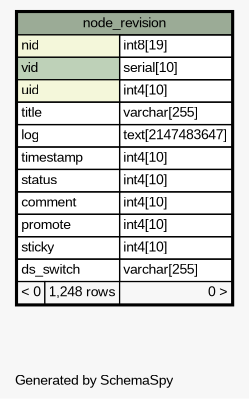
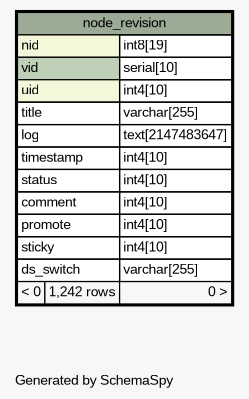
  digraph {
    bgcolor="#f7f7f7"
    fontname="Liberation Sans"
    fontsize=11
    label="\nGenerated by SchemaSpy"
    labeljust=l
    nodesep=0.18
    rankdir=RL
    ranksep=0.46
-   n1 [fontname="Liberation Sans" fontsize=11 label=<     <TABLE BORDER="2" CELLBORDER="1" CELLSPACING="0" BGCOLOR="#ffffff">       <TR><TD COLSPAN="3" BGCOLOR="#9bab96" ALIGN="CENTER">node_revision</TD></TR>       <TR><TD PORT="nid" COLSPAN="2" BGCOLOR="#f4f7da" ALIGN="LEFT">nid</TD><TD PORT="nid.type" ALIGN="LEFT">int8[19]</TD></TR>       <TR><TD PORT="vid" COLSPAN="2" BGCOLOR="#bed1b8" ALIGN="LEFT">vid</TD><TD PORT="vid.type" ALIGN="LEFT">serial[10]</TD></TR>       <TR><TD PORT="uid" COLSPAN="2" BGCOLOR="#f4f7da" ALIGN="LEFT">uid</TD><TD PORT="uid.type" ALIGN="LEFT">int4[10]</TD></TR>       <TR><TD PORT="title" COLSPAN="2" ALIGN="LEFT">title</TD><TD PORT="title.type" ALIGN="LEFT">varchar[255]</TD></TR>       <TR><TD PORT="log" COLSPAN="2" ALIGN="LEFT">log</TD><TD PORT="log.type" ALIGN="LEFT">text[2147483647]</TD></TR>       <TR><TD PORT="timestamp" COLSPAN="2" ALIGN="LEFT">timestamp</TD><TD PORT="timestamp.type" ALIGN="LEFT">int4[10]</TD></TR>       <TR><TD PORT="status" COLSPAN="2" ALIGN="LEFT">status</TD><TD PORT="status.type" ALIGN="LEFT">int4[10]</TD></TR>       <TR><TD PORT="comment" COLSPAN="2" ALIGN="LEFT">comment</TD><TD PORT="comment.type" ALIGN="LEFT">int4[10]</TD></TR>       <TR><TD PORT="promote" COLSPAN="2" ALIGN="LEFT">promote</TD><TD PORT="promote.type" ALIGN="LEFT">int4[10]</TD></TR>       <TR><TD PORT="sticky" COLSPAN="2" ALIGN="LEFT">sticky</TD><TD PORT="sticky.type" ALIGN="LEFT">int4[10]</TD></TR>       <TR><TD PORT="ds_switch" COLSPAN="2" ALIGN="LEFT">ds_switch</TD><TD PORT="ds_switch.type" ALIGN="LEFT">varchar[255]</TD></TR>       <TR><TD ALIGN="LEFT" BGCOLOR="#f7f7f7">&lt; 0</TD><TD ALIGN="RIGHT" BGCOLOR="#f7f7f7">1,248 rows</TD><TD ALIGN="RIGHT" BGCOLOR="#f7f7f7">0 &gt;</TD></TR>     </TABLE>> shape=plaintext]
+   n1 [fontname="Liberation Sans" fontsize=11 label=<     <TABLE BORDER="2" CELLBORDER="1" CELLSPACING="0" BGCOLOR="#ffffff">       <TR><TD COLSPAN="3" BGCOLOR="#9bab96" ALIGN="CENTER">node_revision</TD></TR>       <TR><TD PORT="nid" COLSPAN="2" BGCOLOR="#f4f7da" ALIGN="LEFT">nid</TD><TD PORT="nid.type" ALIGN="LEFT">int8[19]</TD></TR>       <TR><TD PORT="vid" COLSPAN="2" BGCOLOR="#bed1b8" ALIGN="LEFT">vid</TD><TD PORT="vid.type" ALIGN="LEFT">serial[10]</TD></TR>       <TR><TD PORT="uid" COLSPAN="2" BGCOLOR="#f4f7da" ALIGN="LEFT">uid</TD><TD PORT="uid.type" ALIGN="LEFT">int4[10]</TD></TR>       <TR><TD PORT="title" COLSPAN="2" ALIGN="LEFT">title</TD><TD PORT="title.type" ALIGN="LEFT">varchar[255]</TD></TR>       <TR><TD PORT="log" COLSPAN="2" ALIGN="LEFT">log</TD><TD PORT="log.type" ALIGN="LEFT">text[2147483647]</TD></TR>       <TR><TD PORT="timestamp" COLSPAN="2" ALIGN="LEFT">timestamp</TD><TD PORT="timestamp.type" ALIGN="LEFT">int4[10]</TD></TR>       <TR><TD PORT="status" COLSPAN="2" ALIGN="LEFT">status</TD><TD PORT="status.type" ALIGN="LEFT">int4[10]</TD></TR>       <TR><TD PORT="comment" COLSPAN="2" ALIGN="LEFT">comment</TD><TD PORT="comment.type" ALIGN="LEFT">int4[10]</TD></TR>       <TR><TD PORT="promote" COLSPAN="2" ALIGN="LEFT">promote</TD><TD PORT="promote.type" ALIGN="LEFT">int4[10]</TD></TR>       <TR><TD PORT="sticky" COLSPAN="2" ALIGN="LEFT">sticky</TD><TD PORT="sticky.type" ALIGN="LEFT">int4[10]</TD></TR>       <TR><TD PORT="ds_switch" COLSPAN="2" ALIGN="LEFT">ds_switch</TD><TD PORT="ds_switch.type" ALIGN="LEFT">varchar[255]</TD></TR>       <TR><TD ALIGN="LEFT" BGCOLOR="#f7f7f7">&lt; 0</TD><TD ALIGN="RIGHT" BGCOLOR="#f7f7f7">1,242 rows</TD><TD ALIGN="RIGHT" BGCOLOR="#f7f7f7">0 &gt;</TD></TR>     </TABLE>> shape=plaintext]
  }
